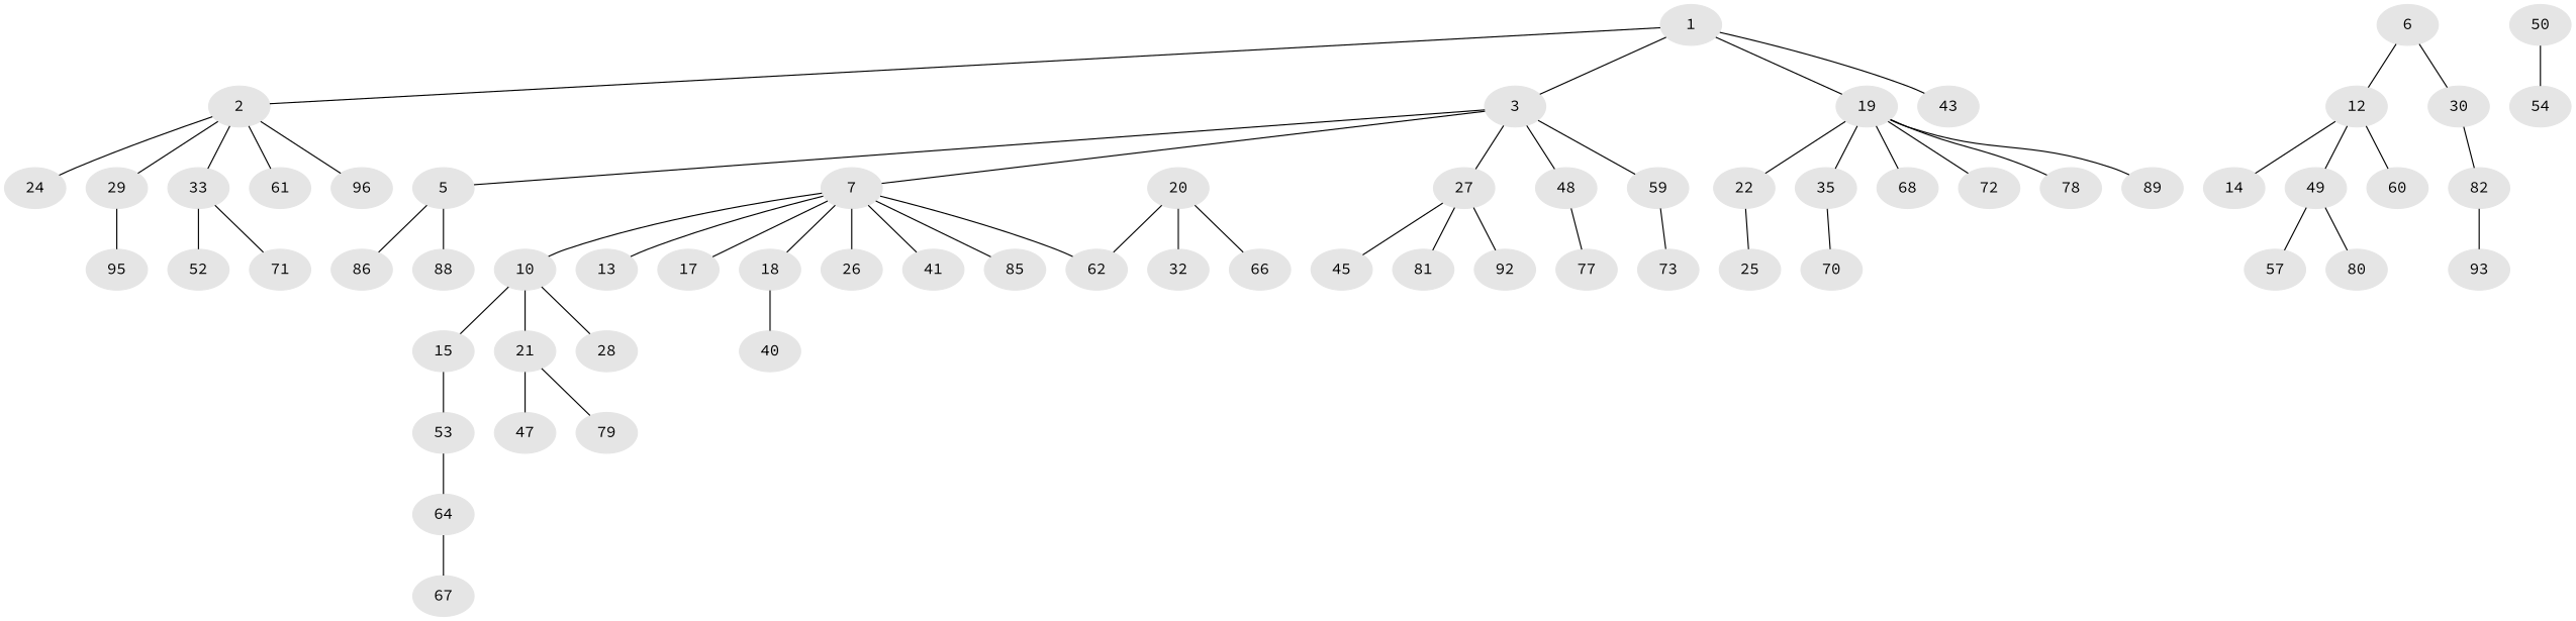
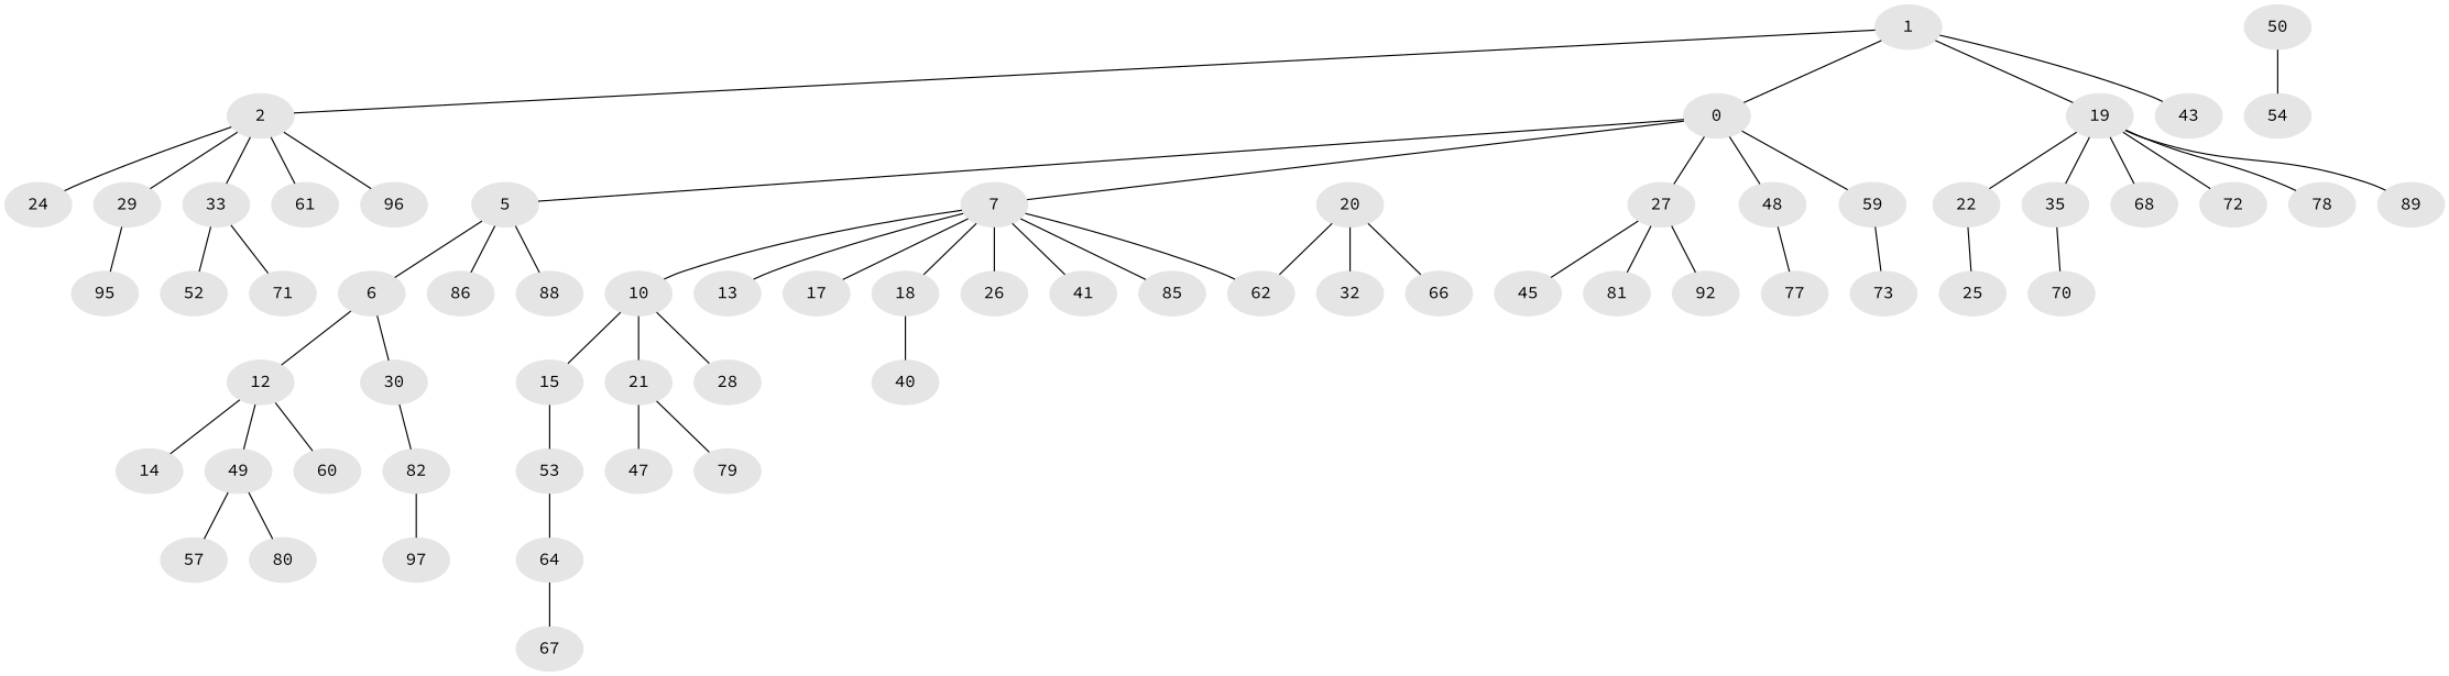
  graph {
    fontname="Source Code Pro"
    node [color=gray90 fontname="Source Code Pro" style=filled]
    edge [fontname="Source Code Pro"]
    1 [super="+9"]
    2 [super="+16"]
-   3 [super="+4"]
+   3 [super="+4" label=0]
    19 [super="+31"]
    43
    24
    29 [super="+91"]
    33 [super="+44"]
    61
    96
    5 [super="+11"]
    7 [super="+8"]
    27 [super="+63"]
    48
    59 [super="+68"]
    22 [super="+69"]
    35 [super="+42"]
    n18 [label=68]
    72
    78
    89
    95
    52
    71 [super="+84"]
    6
    86
    88
    10 [super="+75"]
    13
    17 [super="+34"]
    18 [super="+36"]
    26
    41
    85
    62
    45
    81
    92
    77
    73
    12 [super="+23"]
    30 [super="+58"]
    14
    49 [super="+56"]
    60
    82 [super="+90"]
    15 [super="+38"]
    21 [super="+46"]
    28
    40 [super="+83"]
    20 [super="+37"]
    32 [super="+51"]
    66 [super="+87"]
    53 [super="+55"]
    47
    79
    57 [super="+94"]
    80
    64 [super="+76"]
    25 [super="+39"]
    70
    50 [super="+74"]
    54
-   93
+   93 [label=97]
    67
    1 -- 2
    1 -- 3
    1 -- 19
    1 -- 43
    2 -- 24
    2 -- 29
    2 -- 33
    2 -- 61
    2 -- 96
    3 -- 5
    3 -- 7
    3 -- 27
    3 -- 48
    3 -- 59
    19 -- 22
    19 -- 35
    19 -- n18
    19 -- 72
    19 -- 78
    19 -- 89
    29 -- 95
    33 -- 52
    33 -- 71
+   5 -- 6
    5 -- 86
    5 -- 88
    7 -- 10
    7 -- 13
    7 -- 17
    7 -- 18
    7 -- 26
    7 -- 41
    7 -- 85
    7 -- 62
    27 -- 45
    27 -- 81
    27 -- 92
    48 -- 77
    59 -- 73
    22 -- 25
    35 -- 70
    6 -- 12
    6 -- 30
    10 -- 15
    10 -- 21
    10 -- 28
    18 -- 40
    12 -- 14
    12 -- 49
    12 -- 60
    30 -- 82
    49 -- 57
    49 -- 80
    82 -- 93
    15 -- 53
    21 -- 47
    21 -- 79
    20 -- 62
    20 -- 32
    20 -- 66
    53 -- 64
    64 -- 67
    50 -- 54
  }
